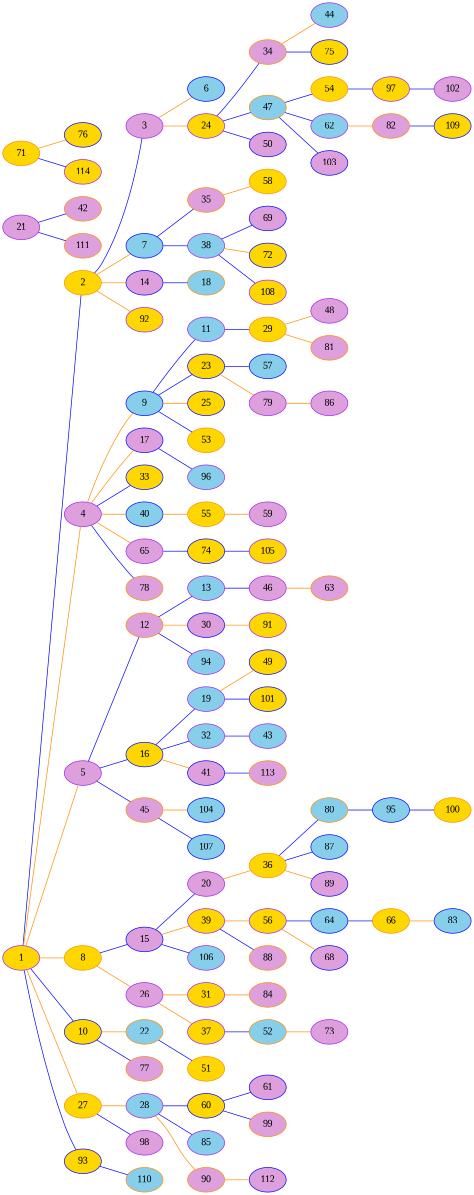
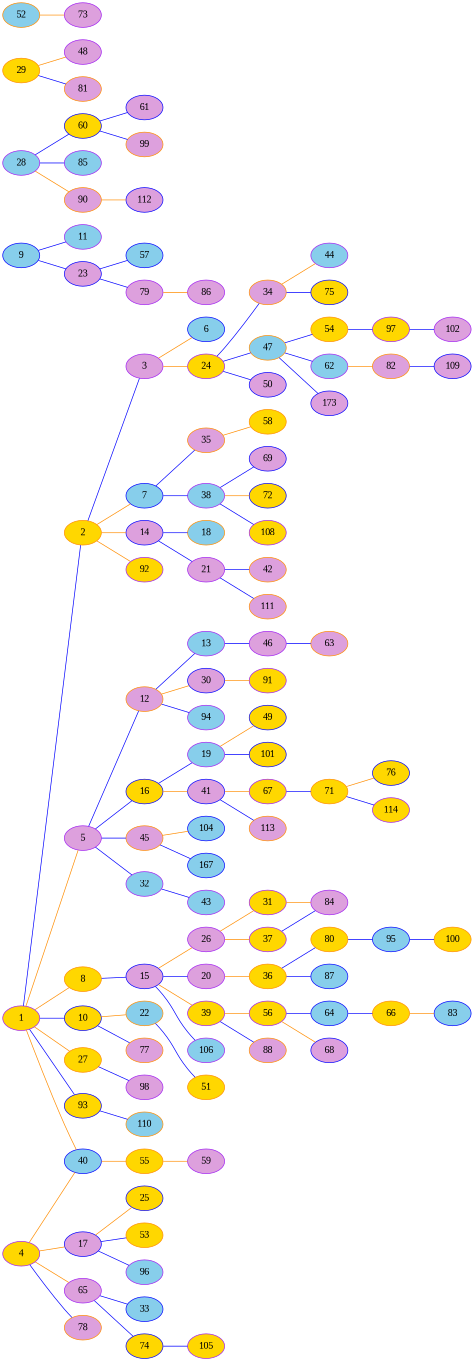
  graph {
    fontname="Liberation Serif"
    rankdir=LR
    node [color=purple fillcolor=plum fontname="Liberation Serif" style=filled]
    edge [color=blue fontname="Liberation Serif"]
    1 [fillcolor=gold]
    2 [color=darkorange fillcolor=gold]
-   4
+   4 [fillcolor=gold]
    5
    8 [color=darkorange fillcolor=gold]
    10 [color=blue fillcolor=gold]
    27 [color=darkorange fillcolor=gold]
    93 [color=blue fillcolor=gold]
    3
    7 [color=blue fillcolor=skyblue]
    14 [color=blue]
    92 [fillcolor=gold]
    9 [color=blue fillcolor=skyblue]
    17 [color=blue]
-   33 [color=blue fillcolor=gold]
+   33 [color=blue fillcolor=skyblue]
    40 [color=blue fillcolor=skyblue]
    65
    78 [color=darkorange]
    12 [color=darkorange]
    16 [color=blue fillcolor=gold]
    45 [color=darkorange]
    15 [color=blue]
    26
    22 [color=darkorange fillcolor=skyblue]
    77 [color=darkorange]
    28 [fillcolor=skyblue]
    98
    110 [color=darkorange fillcolor=skyblue]
    6 [color=blue fillcolor=skyblue]
    24 [fillcolor=gold]
    35 [color=darkorange]
    38 [fillcolor=skyblue]
    18 [color=darkorange fillcolor=skyblue]
    21
    34 [color=darkorange]
    47 [color=darkorange fillcolor=skyblue]
    50 [color=blue]
    11 [fillcolor=skyblue]
-   23 [color=blue fillcolor=gold]
+   23 [color=blue]
    25 [color=blue fillcolor=gold]
    53 [color=darkorange fillcolor=gold]
    96 [fillcolor=skyblue]
    55 [color=darkorange fillcolor=gold]
    74 [color=blue fillcolor=gold]
    13 [fillcolor=skyblue]
    30 [color=blue]
    94 [fillcolor=skyblue]
    19 [fillcolor=skyblue]
    32 [fillcolor=skyblue]
    41 [color=blue]
    104 [color=blue fillcolor=skyblue]
-   107 [color=blue fillcolor=skyblue]
+   107 [color=blue fillcolor=skyblue label=167]
    58 [color=darkorange fillcolor=gold]
    69 [color=blue]
    72 [color=blue fillcolor=gold]
    108 [fillcolor=gold]
    20
    39 [fillcolor=gold]
    106 [fillcolor=skyblue]
    31 [fillcolor=gold]
    37 [fillcolor=gold]
    29 [color=darkorange fillcolor=gold]
    57 [color=blue fillcolor=skyblue]
    79
    51 [color=darkorange fillcolor=gold]
    48
    81 [color=darkorange]
    46
    91 [fillcolor=gold]
    63 [color=darkorange]
    42 [color=darkorange]
    111 [color=darkorange]
    36 [color=darkorange fillcolor=gold]
    56 [fillcolor=gold]
    88 [color=darkorange]
    49 [color=blue fillcolor=gold]
    101 [color=blue fillcolor=gold]
    43 [fillcolor=skyblue]
+   67 [fillcolor=gold]
    113 [color=darkorange]
-   80 [color=darkorange fillcolor=skyblue]
+   80 [color=darkorange fillcolor=gold]
    87 [color=blue fillcolor=skyblue]
-   89 [color=blue]
    86
    44 [fillcolor=skyblue]
    75 [color=blue fillcolor=gold]
    54 [color=darkorange fillcolor=gold]
    62 [fillcolor=skyblue]
-   103 [color=blue]
-   84 [color=darkorange]
+   103 [color=blue label=173]
+   84
    52 [color=darkorange fillcolor=skyblue]
    60 [color=blue fillcolor=gold]
    85 [fillcolor=skyblue]
    90 [color=darkorange]
    61 [color=blue]
    99 [color=darkorange]
    112 [color=blue]
    95 [color=blue fillcolor=skyblue]
    73
    64 [color=blue fillcolor=skyblue]
    68 [color=blue]
    59
    71 [color=darkorange fillcolor=gold]
    97 [fillcolor=gold]
    82 [color=darkorange]
    102
    66 [color=darkorange fillcolor=gold]
-   109 [color=blue fillcolor=gold]
+   109 [color=blue]
    83 [color=blue fillcolor=skyblue]
    105 [fillcolor=gold]
    76 [color=blue fillcolor=gold]
    114 [fillcolor=gold]
    100 [color=darkorange fillcolor=gold]
    1 -- 2
-   1 -- 4 [color=darkorange]
+   1 -- 40 [color=darkorange]
    1 -- 5 [color=darkorange]
    1 -- 8 [color=darkorange]
    1 -- 10
    1 -- 27 [color=darkorange]
    1 -- 93
    2 -- 3
    2 -- 7 [color=darkorange]
    2 -- 14 [color=darkorange]
    2 -- 92 [color=darkorange]
-   4 -- 9 [color=darkorange]
    4 -- 17 [color=darkorange]
-   4 -- 33
+   65 -- 33
    4 -- 40 [color=darkorange]
    4 -- 65 [color=darkorange]
    4 -- 78
    5 -- 12
    5 -- 16
    5 -- 45
    8 -- 15
-   8 -- 26 [color=darkorange]
+   15 -- 26 [color=darkorange]
    10 -- 22 [color=darkorange]
    10 -- 77
-   27 -- 28 [color=darkorange]
    27 -- 98
    93 -- 110
    3 -- 6 [color=darkorange]
    3 -- 24 [color=darkorange]
    7 -- 35
    7 -- 38
    14 -- 18
+   14 -- 21
    9 -- 11
    9 -- 23
-   9 -- 25 [color=darkorange]
-   9 -- 53
+   17 -- 25 [color=darkorange]
+   17 -- 53
    17 -- 96
    40 -- 55 [color=darkorange]
    65 -- 74
    12 -- 13
    12 -- 30 [color=darkorange]
    12 -- 94
    16 -- 19
-   16 -- 32
+   5 -- 32
    16 -- 41 [color=darkorange]
    45 -- 104 [color=darkorange]
    45 -- 107
    15 -- 20
    15 -- 39 [color=darkorange]
    15 -- 106
    26 -- 31 [color=darkorange]
    26 -- 37 [color=darkorange]
    22 -- 51
    28 -- 60
    28 -- 85
    28 -- 90 [color=darkorange]
    24 -- 34
    24 -- 47
    24 -- 50
    35 -- 58 [color=darkorange]
    38 -- 69
    38 -- 72 [color=darkorange]
    38 -- 108
    21 -- 42
    21 -- 111
    34 -- 44 [color=darkorange]
    34 -- 75
    47 -- 54
    47 -- 62
    47 -- 103
-   11 -- 29
    23 -- 57
-   23 -- 79 [color=darkorange]
+   23 -- 79
    55 -- 59 [color=darkorange]
    74 -- 105
    13 -- 46
    30 -- 91 [color=darkorange]
    19 -- 49 [color=darkorange]
    19 -- 101
    32 -- 43
+   41 -- 67 [color=darkorange]
    41 -- 113
    20 -- 36 [color=darkorange]
    39 -- 56 [color=darkorange]
    39 -- 88
    31 -- 84 [color=darkorange]
-   37 -- 52
+   37 -- 84
    29 -- 48 [color=darkorange]
-   29 -- 81 [color=darkorange]
+   29 -- 81
    79 -- 86 [color=darkorange]
-   46 -- 63 [color=darkorange]
+   46 -- 63
    36 -- 80
    36 -- 87
-   36 -- 89 [color=darkorange]
    56 -- 64
    56 -- 68 [color=darkorange]
+   67 -- 71
    80 -- 95
    54 -- 97
    62 -- 82 [color=darkorange]
    52 -- 73 [color=darkorange]
    60 -- 61
    60 -- 99
    90 -- 112 [color=darkorange]
    95 -- 100
    64 -- 66
    71 -- 76 [color=darkorange]
    71 -- 114
    97 -- 102
    82 -- 109
    66 -- 83 [color=darkorange]
  }
